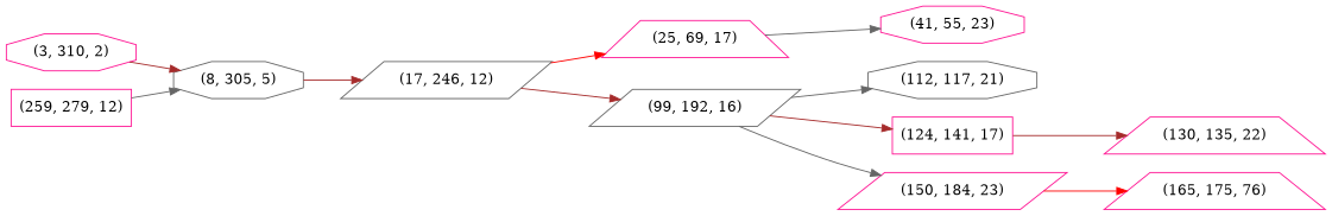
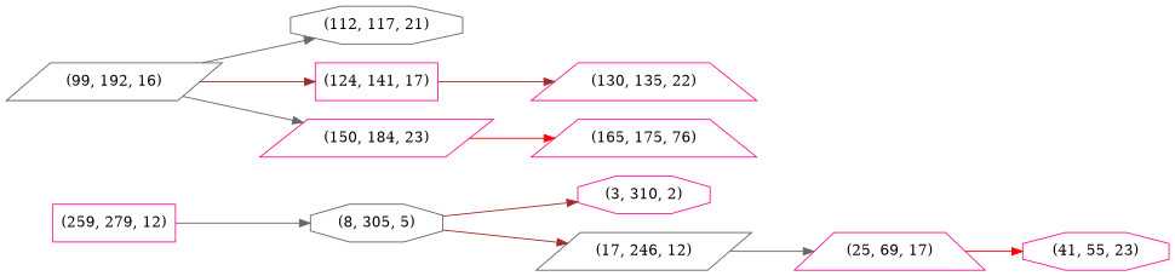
  digraph {
    rankdir=LR
    node [color=deeppink shape=octagon]
    edge [color=brown]
    "(8, 305, 5)" [color=gray40]
    "(3, 310, 2)"
    "(17, 246, 12)" [color=gray40 shape=parallelogram]
    "(25, 69, 17)" [shape=trapezium]
    "(99, 192, 16)" [color=gray40 shape=parallelogram]
    "(259, 279, 12)" [shape=box]
    "(41, 55, 23)"
    "(112, 117, 21)" [color=gray40]
    "(124, 141, 17)" [shape=box]
    "(150, 184, 23)" [shape=parallelogram]
    "(130, 135, 22)" [shape=trapezium]
    n12 [label="(165, 175, 76)" shape=trapezium]
    "(8, 305, 5)" -> "(17, 246, 12)"
-   "(3, 310, 2)" -> "(8, 305, 5)"
-   "(17, 246, 12)" -> "(25, 69, 17)" [color=red]
-   "(17, 246, 12)" -> "(99, 192, 16)"
-   "(25, 69, 17)" -> "(41, 55, 23)" [color=gray40]
+   "(8, 305, 5)" -> "(3, 310, 2)"
+   "(17, 246, 12)" -> "(25, 69, 17)" [color=gray40]
+   "(25, 69, 17)" -> "(41, 55, 23)" [color=red]
    "(99, 192, 16)" -> "(112, 117, 21)" [color=gray40]
    "(99, 192, 16)" -> "(124, 141, 17)"
    "(99, 192, 16)" -> "(150, 184, 23)" [color=gray40]
    "(259, 279, 12)" -> "(8, 305, 5)" [color=gray40]
    "(124, 141, 17)" -> "(130, 135, 22)"
    "(150, 184, 23)" -> n12 [color=red]
  }
